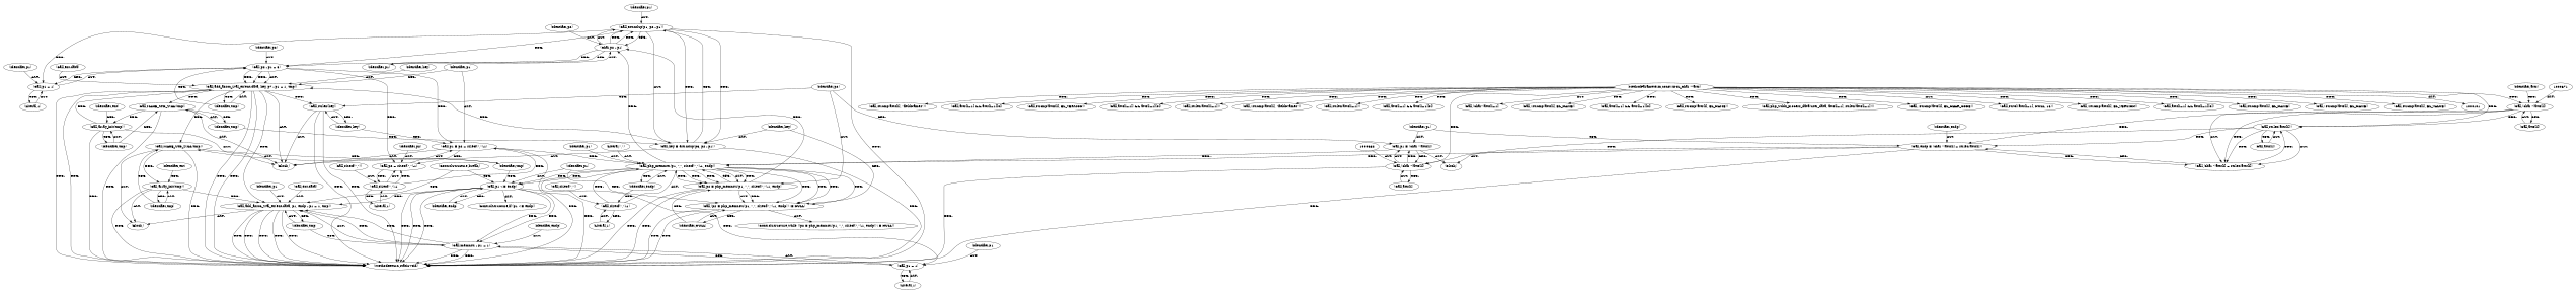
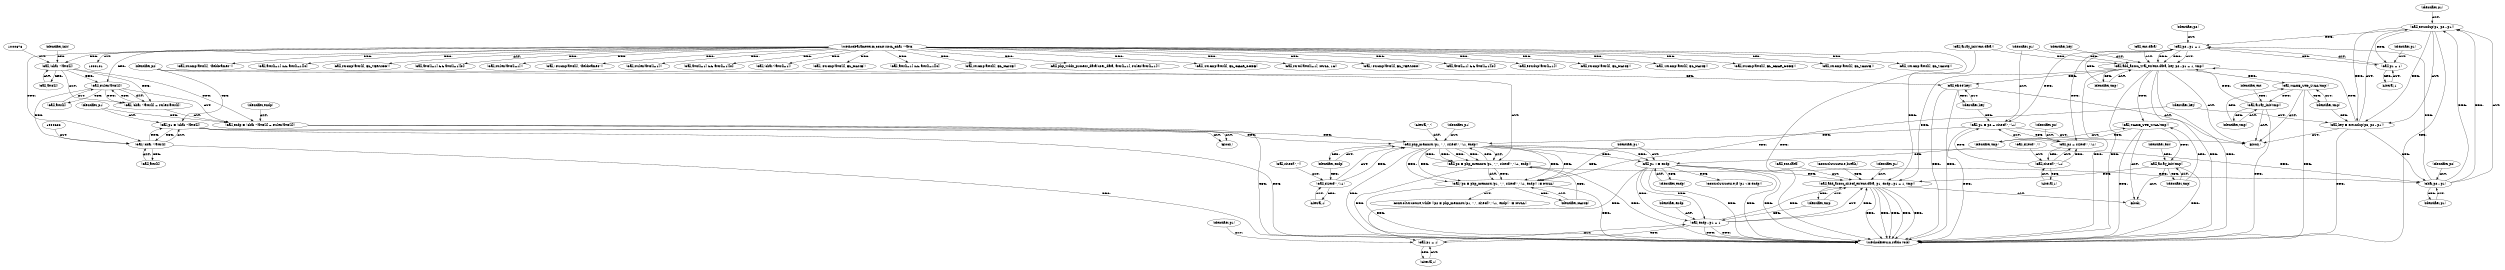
  digraph {
    n1 [label="(Call,estrndup(p1, p2 - p1))"]
    n2 [label="(Char,p2 - p1)"]
-   n3 [label="(Call,p2 - p1 + 3)"]
+   n3 [label="(Call,p2 - p1 + 1)"]
    n4 [label="(Call,key = estrndup(p3, p2 - p1))"]
    n5 [label="(Call,p1 + 1)"]
    n6 [label="(MethodReturn,static void)"]
    n7 [label="(Identifier,p1)"]
    n8 [label="(Call,p1 = p2 + sizeof(\",\")-1)"]
    n9 [label="(Call,p2 + sizeof(\",\")-1)"]
-   n10 [label="(Call,add_assoc_zval_ex(ent.data, key, p7 - p1 + 1, tmp))"]
+   n10 [label="(Call,add_assoc_zval_ex(ent.data, key, p2 - p1 + 1, tmp))"]
    n11 [label="(Block,)"]
    n12 [label="(Literal,1)"]
    n13 [label="(Call,p2 = php_memnstr(p1, \",\", sizeof(\",\")-1, endp))"]
    n14 [label="(Call,php_memnstr(p1, \",\", sizeof(\",\")-1, endp))"]
    n15 [label="(Call,(p2 = php_memnstr(p1, \",\", sizeof(\",\")-1, endp)) != NULL)"]
    n16 [label="(Call,p1 <= endp)"]
    n17 [label="(Identifier,endp)"]
    n18 [label="(ControlStructure,while ((p2 = php_memnstr(p1, \",\", sizeof(\",\")-1, endp)) != NULL))"]
-   n19 [label="(Identifier,NULL)"]
-   n20 [label="(Call,add_assoc_zval_ex(ent.data, p1, endp - p1 + 1, tmp))"]
-   n21 [label="(Call,memnstr - p1 + 1)"]
+   n19 [label="(Identifier,NAME)"]
+   n20 [label="(Call,add_assoc_sizeof_ex(ent.data, p1, endp - p1 + 1, tmp))"]
+   n21 [label="(Call,endp - p1 + 1)"]
    n22 [label="(Call,p1 + 1)"]
    n23 [label="(Identifier,endp)"]
    n24 [label="(ControlStructure,if (p1 <= endp))"]
    n25 [label="(Call,sizeof(\",\")-1)"]
    n26 [label="(Call,p1 = (char *)atts[i])"]
    n27 [label="(Call,(char *)atts[i])"]
    n28 [label="(Block,)"]
    n29 [label="(Call,atts[i])"]
    n30 [label="(Call,strlen(atts[i]))"]
    n31 [label="(Call,endp = (char *)atts[i] + strlen(atts[i]))"]
    n32 [label="(Call,(char *)atts[i] + strlen(atts[i]))"]
    n33 [label="(Call,atts[i])"]
    n34 [label="(Call,(char *)atts[i])"]
    n35 [label="(Call,atts[i])"]
    n36 [label="(MethodParameterIn,const XML_Char **atts)"]
    n37 [label="(Call,strcmp(atts[i], \"fieldNames\"))"]
    n38 [label="(Call,atts[i+1] && atts[i+1][0])"]
    n39 [label="(Call,strcmp(atts[i], EL_VERSION))"]
    n40 [label="(Call,atts[i+1] && atts[i+1][0])"]
    n41 [label="(Call,strlen(atts[i+1]))"]
    n42 [label="(Call,!strcmp(atts[i], \"fieldNames\"))"]
    n43 [label="(Call,strlen(atts[i+1]))"]
    n44 [label="(Call,atts[i+1] && atts[i+1][0])"]
    n45 [label="(Call,(char*)atts[i+1])"]
    n46 [label="(Call,!strcmp(atts[i], EL_NAME))"]
    n47 [label="(Call,atts[i+1] && atts[i+1][0])"]
    n48 [label="(Call,strcmp(atts[i], EL_NAME))"]
    n49 [label="(Call,php_wddx_process_data(user_data, atts[i+1], strlen(atts[i+1])))"]
    n50 [label="(Call,!strcmp(atts[i], EL_CHAR_CODE))"]
    n51 [label="(Call,strtol(atts[i+1], NULL, 16))"]
    n52 [label="(Call,!strcmp(atts[i], EL_VERSION))"]
    n53 [label="(Call,atts[i+1] && atts[i+1][0])"]
+   n54 [label="(Call,estrdup(atts[i+1]))"]
    n55 [label="(Call,strcmp(atts[i], EL_NAME))"]
    n56 [label="(Call,!strcmp(atts[i], EL_NAME))"]
+   n57 [label="(Call,strcmp(atts[i], EL_CHAR_CODE))"]
    n58 [label="(Call,strcmp(atts[i], EL_VALUE))"]
+   n59 [label="(Call,!strcmp(atts[i], EL_VALUE))"]
    1000101
    n61 [label="(Call,sizeof(\",\")-1)"]
    n62 [label="(Call,MAKE_STD_ZVAL(tmp))"]
-   n63 [label="(Call,strlen(key))"]
+   n63 [label="(Call,efree(key))"]
    n64 [label="(Call,MAKE_STD_ZVAL(tmp))"]
    n65 [label="(Identifier,tmp)"]
    n66 [label="(Literal,1)"]
    n67 [label="(Literal,1)"]
    n68 [label="(Call,array_init(tmp))"]
    n69 [label="(Identifier,tmp)"]
    n70 [label="(Identifier,key)"]
    n71 [label="(Call,array_init(tmp))"]
    n72 [label="(Block,)"]
    n73 [label="(Identifier,tmp)"]
    n74 [label="(Identifier,tmp)"]
    n75 [label="(Identifier,tmp)"]
    n76 [label="(Identifier,tmp)"]
    n77 [label="(Literal,1)"]
    n78 [label="(Identifier,p1)"]
    n79 [label="(Identifier,p1)"]
-   n80 [label="(Identifier,atts)"]
+   n80 [label="(Identifier,init)"]
    n81 [label="(Call,sizeof(\",\"))"]
    n82 [label="(Identifier,p1)"]
    n83 [label="(Identifier,p2)"]
    n84 [label="(Call,ent.data)"]
    n85 [label="(ControlStructure,break;)"]
    n86 [label="(Identifier,ent)"]
    n87 [label="(Identifier,ent)"]
+   n88 [label="(Call,array_init(ent.data))"]
    n89 [label="(Identifier,p1)"]
    n90 [label="(Identifier,endp)"]
    n91 [label="(Call,sizeof(\",\"))"]
    n92 [label="(Identifier,key)"]
    n93 [label="(Identifier,p1)"]
    n94 [label="(Identifier,p1)"]
    n95 [label="(Literal,\",\")"]
    n96 [label="(Identifier,endp)"]
    n97 [label="(Identifier,p1)"]
    n98 [label="(Identifier,p2)"]
    n99 [label="(Identifier,key)"]
    n100 [label="(Call,ent.data)"]
    n101 [label="(Identifier,p1)"]
    n102 [label="(Identifier,p2)"]
    n103 [label="(Identifier,p2)"]
    1000682
-   1000671
-   n1 -> n2 [label="CFG: "]
+   1000671 [label=1000678]
+   n4 -> n2 [label="CFG: "]
    n1 -> n3 [label="DDG: "]
    n1 -> n4 [label="AST: "]
    n1 -> n4 [label="DDG: "]
    n1 -> n4 [label="DDG: "]
    n1 -> n5 [label="DDG: "]
-   n1 -> n6 [label="DDG: "]
+   n1 -> n6 [label="CFG: "]
    n2 -> n1 [label="AST: "]
    n2 -> n1 [label="DDG: "]
    n2 -> n1 [label="DDG: "]
    n2 -> n3 [label="DDG: "]
    n2 -> n7 [label="CFG: "]
    n3 -> n5 [label="CFG: "]
    n3 -> n8 [label="DDG: "]
    n3 -> n9 [label="DDG: "]
    n3 -> n10 [label="AST: "]
    n3 -> n10 [label="DDG: "]
    n3 -> n10 [label="DDG: "]
-   n4 -> n1 [label="CFG: "]
+   n4 -> n1 [label="AST: "]
    n4 -> n6 [label="DDG: "]
    n4 -> n10 [label="DDG: "]
    n4 -> n11 [label="AST: "]
    n5 -> n3 [label="AST: "]
    n5 -> n12 [label="CFG: "]
    n7 -> n2 [label="AST: "]
    n8 -> n6 [label="DDG: "]
    n8 -> n9 [label="CFG: "]
    n8 -> n11 [label="AST: "]
    n8 -> n14 [label="DDG: "]
    n9 -> n8 [label="AST: "]
    n9 -> n61 [label="CFG: "]
    n10 -> n6 [label="DDG: "]
    n10 -> n6 [label="DDG: "]
    n10 -> n6 [label="DDG: "]
    n10 -> n6 [label="DDG: "]
    n10 -> n11 [label="AST: "]
    n10 -> n20 [label="DDG: "]
    n10 -> n62 [label="DDG: "]
    n10 -> n63 [label="DDG: "]
    n10 -> n64 [label="DDG: "]
    n10 -> n65 [label="CFG: "]
    n12 -> n5 [label="AST: "]
    n13 -> n2 [label="DDG: "]
    n13 -> n6 [label="DDG: "]
    n13 -> n6 [label="DDG: "]
    n13 -> n14 [label="CFG: "]
    n13 -> n15 [label="AST: "]
    n13 -> n15 [label="DDG: "]
    n14 -> n2 [label="DDG: "]
    n14 -> n6 [label="DDG: "]
    n14 -> n13 [label="AST: "]
    n14 -> n13 [label="DDG: "]
    n14 -> n13 [label="DDG: "]
    n14 -> n13 [label="DDG: "]
    n14 -> n13 [label="DDG: "]
    n14 -> n15 [label="DDG: "]
    n14 -> n15 [label="DDG: "]
    n14 -> n15 [label="DDG: "]
    n14 -> n15 [label="DDG: "]
    n14 -> n16 [label="DDG: "]
    n14 -> n16 [label="DDG: "]
    n14 -> n17 [label="CFG: "]
    n15 -> n6 [label="DDG: "]
    n15 -> n6 [label="DDG: "]
    n15 -> n18 [label="AST: "]
    n15 -> n19 [label="CFG: "]
    n16 -> n6 [label="DDG: "]
    n16 -> n6 [label="DDG: "]
    n16 -> n6 [label="DDG: "]
    n16 -> n20 [label="DDG: "]
    n16 -> n21 [label="DDG: "]
    n16 -> n21 [label="DDG: "]
    n16 -> n22 [label="DDG: "]
    n16 -> n23 [label="CFG: "]
-   n16 -> n24 [label="AST: "]
+   n16 -> n24 [label="DDG: "]
    n17 -> n14 [label="AST: "]
    n17 -> n25 [label="CFG: "]
    n19 -> n13 [label="CFG: "]
    n19 -> n15 [label="AST: "]
    n20 -> n6 [label="DDG: "]
    n20 -> n6 [label="DDG: "]
    n20 -> n6 [label="DDG: "]
    n20 -> n6 [label="DDG: "]
    n20 -> n6 [label="DDG: "]
    n20 -> n72 [label="AST: "]
    n20 -> n74 [label="CFG: "]
    n21 -> n6 [label="DDG: "]
    n21 -> n6 [label="DDG: "]
    n21 -> n20 [label="AST: "]
    n21 -> n20 [label="DDG: "]
    n21 -> n20 [label="DDG: "]
    n21 -> n22 [label="CFG: "]
    n22 -> n21 [label="AST: "]
    n22 -> n77 [label="CFG: "]
    n23 -> n16 [label="AST: "]
    n25 -> n14 [label="AST: "]
    n25 -> n14 [label="DDG: "]
    n25 -> n67 [label="CFG: "]
+   n26 -> n6 [label="DDG: "]
    n26 -> n14 [label="DDG: "]
    n26 -> n27 [label="CFG: "]
    n26 -> n28 [label="AST: "]
    n27 -> n6 [label="DDG: "]
    n27 -> n26 [label="AST: "]
    n27 -> n26 [label="DDG: "]
    n27 -> n29 [label="CFG: "]
    n29 -> n27 [label="AST: "]
    n30 -> n27 [label="DDG: "]
-   n30 -> n31 [label="DDG: "]
+   n30 -> n31 [label="AST: "]
    n30 -> n32 [label="AST: "]
    n30 -> n32 [label="DDG: "]
    n30 -> n33 [label="CFG: "]
-   n31 -> n6 [label="DDG: "]
+   n31 -> n6 [label="CFG: "]
    n31 -> n14 [label="DDG: "]
    n31 -> n28 [label="AST: "]
-   n31 -> n32 [label="CFG: "]
-   n32 -> n30 [label="DDG: "]
-   n32 -> n31 [label="CFG: "]
+   n32 -> n30 [label="CFG: "]
+   n32 -> n31 [label="AST: "]
    n33 -> n30 [label="AST: "]
    n34 -> n30 [label="DDG: "]
    n34 -> n31 [label="DDG: "]
    n34 -> n32 [label="AST: "]
    n34 -> n32 [label="DDG: "]
    n34 -> n35 [label="CFG: "]
    n35 -> n34 [label="AST: "]
+   n36 -> n6 [label="DDG: "]
    n36 -> n27 [label="DDG: "]
-   n36 -> n30 [label="DDG: "]
+   n36 -> n30 [label="CFG: "]
    n36 -> n34 [label="DDG: "]
    n36 -> n37 [label="DDG: "]
    n36 -> n38 [label="DDG: "]
-   n36 -> n39 [label="DDG: "]
+   n36 -> n39 [label="AST: "]
    n36 -> n40 [label="DDG: "]
    n36 -> n41 [label="DDG: "]
    n36 -> n42 [label="DDG: "]
    n36 -> n43 [label="DDG: "]
    n36 -> n44 [label="DDG: "]
-   n36 -> n45 [label="AST: "]
+   n36 -> n45 [label="DDG: "]
    n36 -> n46 [label="DDG: "]
    n36 -> n47 [label="DDG: "]
    n36 -> n48 [label="DDG: "]
    n36 -> n49 [label="DDG: "]
    n36 -> n50 [label="DDG: "]
-   n36 -> n51 [label="AST: "]
-   n36 -> n52 [label="DDG: "]
+   n36 -> n51 [label="DDG: "]
+   n36 -> n52 [label="CFG: "]
    n36 -> n53 [label="DDG: "]
+   n36 -> n54 [label="DDG: "]
    n36 -> n55 [label="DDG: "]
    n36 -> n56 [label="DDG: "]
-   n36 -> n58 [label="DDG: "]
+   n36 -> n57 [label="DDG: "]
+   n36 -> n58 [label="CFG: "]
+   n36 -> n59 [label="DDG: "]
    n36 -> 1000101 [label="AST: "]
    n61 -> n8 [label="DDG: "]
    n61 -> n9 [label="AST: "]
    n61 -> n9 [label="DDG: "]
    n61 -> n66 [label="CFG: "]
    n62 -> n6 [label="DDG: "]
    n62 -> n11 [label="AST: "]
    n62 -> n68 [label="DDG: "]
    n62 -> n69 [label="CFG: "]
    n63 -> n6 [label="DDG: "]
    n63 -> n6 [label="DDG: "]
    n63 -> n11 [label="AST: "]
    n63 -> n70 [label="CFG: "]
    n64 -> n6 [label="DDG: "]
    n64 -> n71 [label="DDG: "]
    n64 -> n72 [label="AST: "]
    n64 -> n73 [label="CFG: "]
    n65 -> n3 [label="CFG: "]
    n65 -> n10 [label="AST: "]
    n66 -> n61 [label="AST: "]
    n67 -> n25 [label="AST: "]
    n68 -> n6 [label="DDG: "]
    n68 -> n10 [label="DDG: "]
    n68 -> n11 [label="AST: "]
    n68 -> n75 [label="CFG: "]
    n69 -> n4 [label="CFG: "]
    n69 -> n62 [label="AST: "]
    n70 -> n8 [label="CFG: "]
    n70 -> n63 [label="AST: "]
    n71 -> n6 [label="DDG: "]
    n71 -> n20 [label="DDG: "]
    n71 -> n72 [label="AST: "]
    n71 -> n76 [label="CFG: "]
    n73 -> n16 [label="CFG: "]
    n73 -> n64 [label="AST: "]
    n74 -> n20 [label="AST: "]
    n74 -> n21 [label="CFG: "]
    n75 -> n62 [label="CFG: "]
    n75 -> n68 [label="AST: "]
    n76 -> n64 [label="CFG: "]
    n76 -> n71 [label="AST: "]
    n77 -> n22 [label="AST: "]
    n78 -> n20 [label="AST: "]
    n79 -> n22 [label="AST: "]
    n80 -> n34 [label="CFG: "]
    n81 -> n61 [label="AST: "]
    n82 -> n15 [label="CFG: "]
    n82 -> n16 [label="AST: "]
    n83 -> n13 [label="AST: "]
    n83 -> n26 [label="CFG: "]
    n83 -> n63 [label="CFG: "]
    n84 -> n20 [label="AST: "]
-   n85 -> n16 [label="CFG: "]
    n85 -> n20 [label="CFG: "]
    n86 -> n71 [label="CFG: "]
    n87 -> n68 [label="CFG: "]
+   n88 -> n10 [label="DDG: "]
+   n88 -> n20 [label="DDG: "]
    n89 -> n26 [label="AST: "]
    n89 -> n31 [label="CFG: "]
    n90 -> n21 [label="AST: "]
    n91 -> n25 [label="AST: "]
    n92 -> n10 [label="AST: "]
    n93 -> n1 [label="AST: "]
    n94 -> n5 [label="AST: "]
    n95 -> n14 [label="AST: "]
    n96 -> n31 [label="AST: "]
    n97 -> n8 [label="AST: "]
    n97 -> n10 [label="CFG: "]
    n98 -> n3 [label="AST: "]
    n99 -> n4 [label="AST: "]
    n99 -> n15 [label="CFG: "]
    n100 -> n10 [label="AST: "]
    n101 -> n14 [label="AST: "]
    n102 -> n2 [label="AST: "]
    n103 -> n9 [label="AST: "]
    1000682 -> n27 [label="AST: "]
    1000671 -> n34 [label="AST: "]
  }
